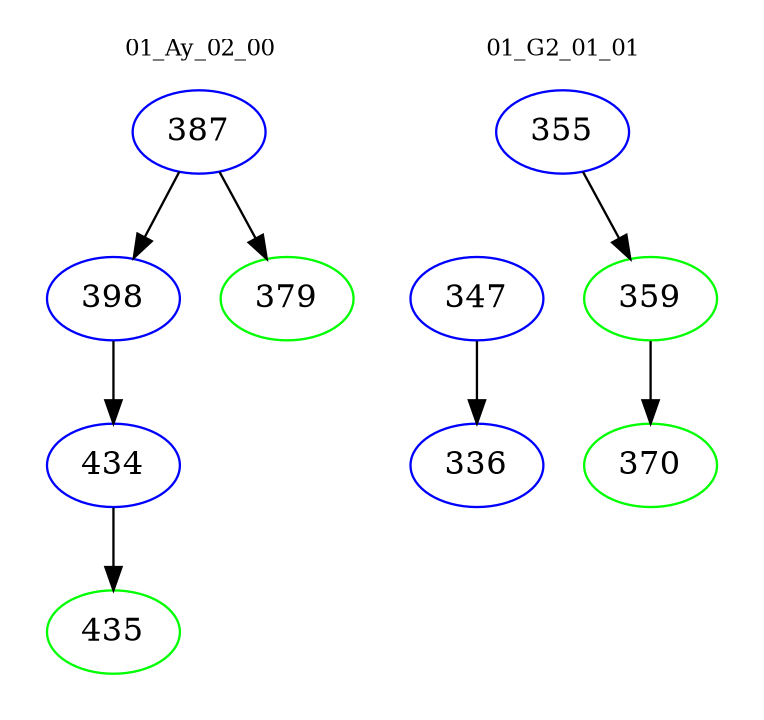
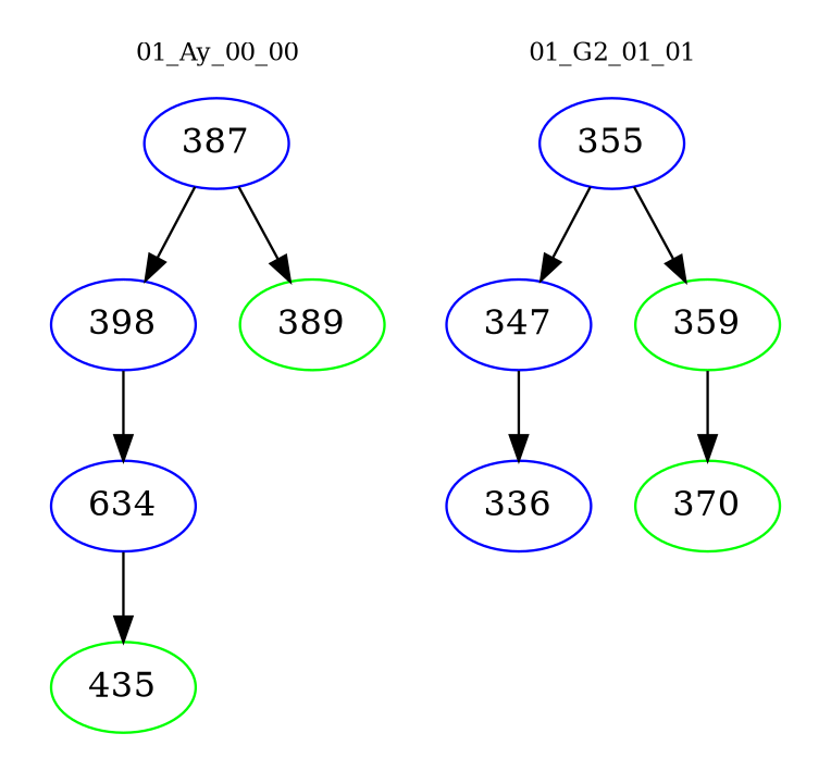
  digraph {
    node [color=blue]
    edge [color=black]
    n1 [label=398]
-   n2 [label=434]
+   n2 [label=634]
    n3 [label=387]
    n4 [color=green label=435]
-   n5 [color=green label=379]
+   n5 [color=green label=389]
    n6 [label=355]
    n7 [label=347]
    n8 [color=green label=359]
    n9 [label=336]
    n10 [color=green label=370]
    subgraph cluster_1 {
      color=white
      fontsize=10
-     label="01_Ay_02_00"
+     label="01_Ay_00_00"
      n1
      n2
      n3
      n4
      n5
    }
    subgraph cluster_2 {
      color=white
      fontsize=10
      label="01_G2_01_01"
      n6
      n7
      n8
      n9
      n10
    }
    n1 -> n2
    n2 -> n4
    n3 -> n1
    n3 -> n5
+   n6 -> n7
    n6 -> n8
    n7 -> n9
    n8 -> n10
  }
